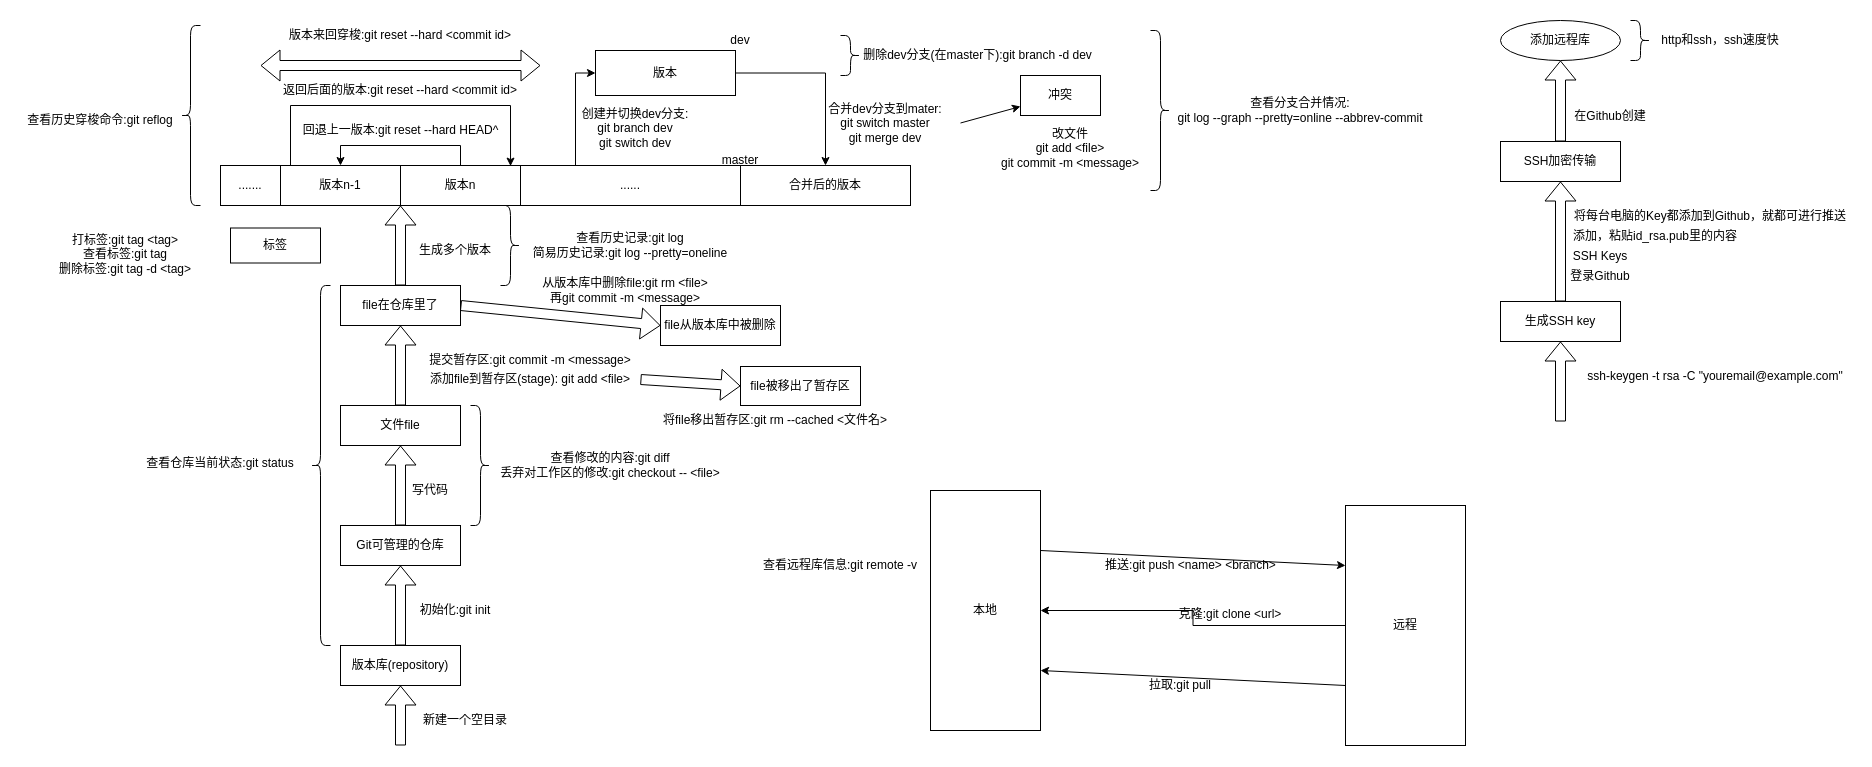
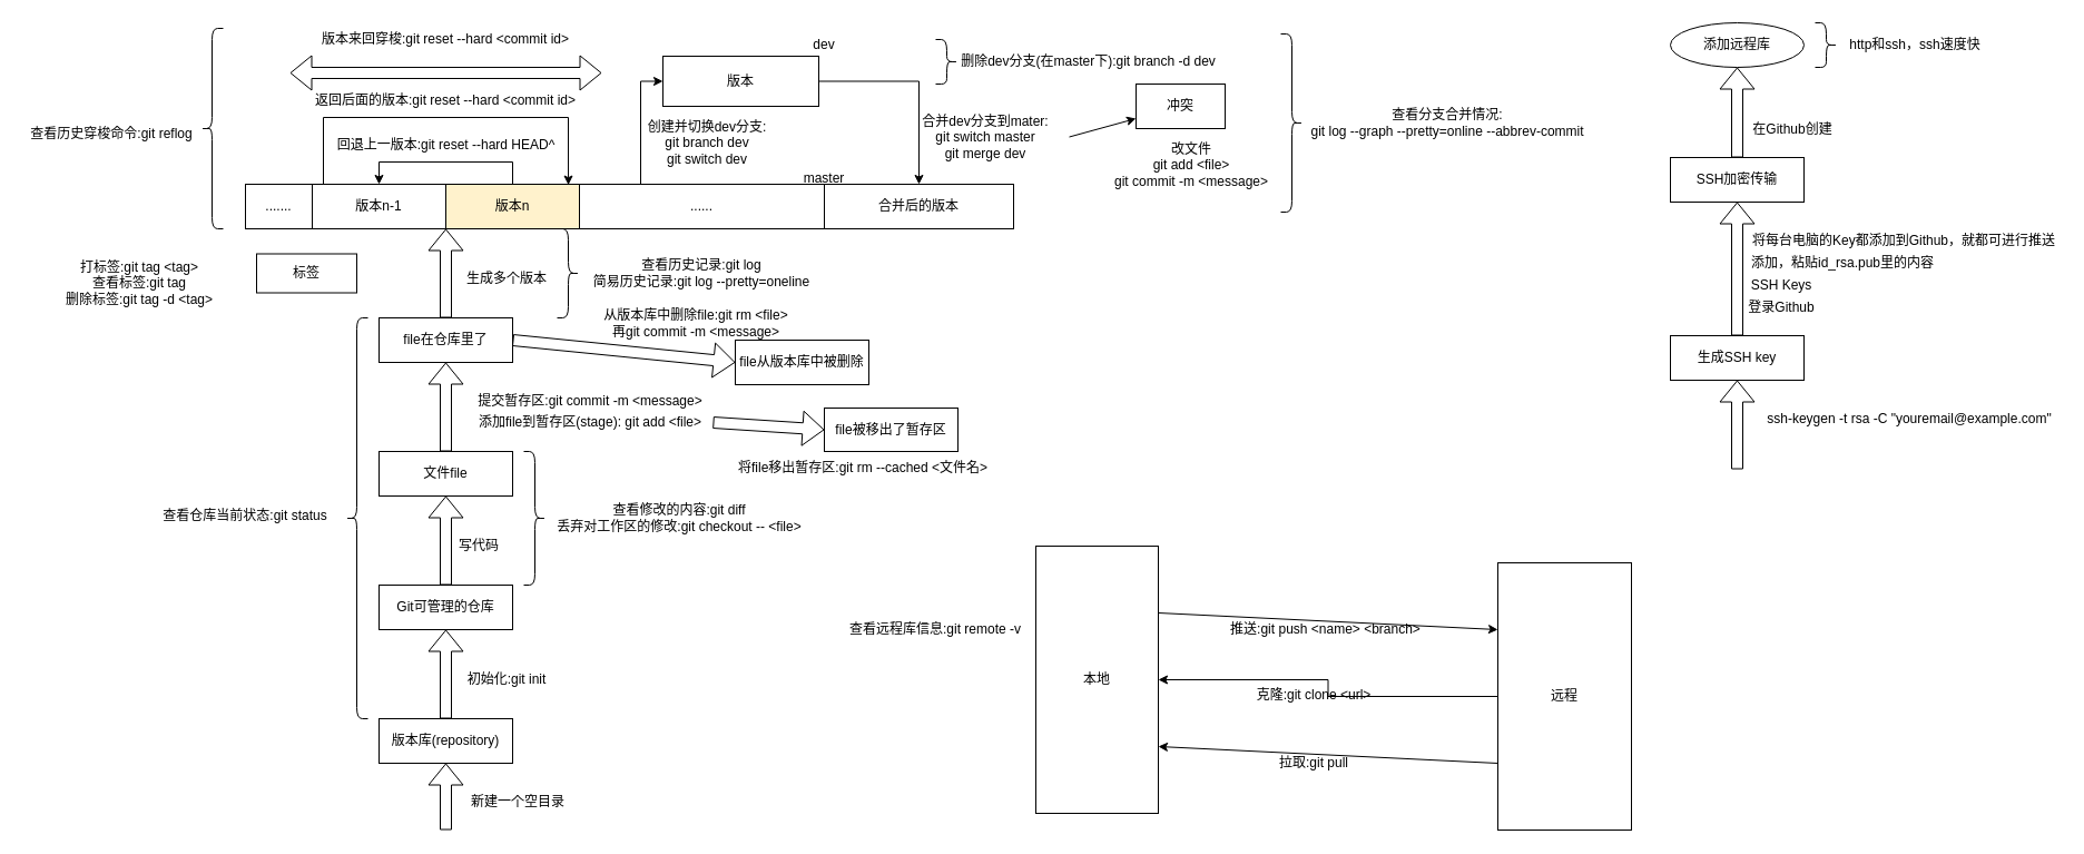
  <mxCell id="0" />
  <mxCell id="1" parent="0" />
  <mxCell id="2" style="edgeStyle=none;rounded=0;orthogonalLoop=1;jettySize=auto;html=1;entryX=0;entryY=0.25;entryDx=0;entryDy=0;exitX=1;exitY=0.25;exitDx=0;exitDy=0;" edge="1" parent="1" source="3" target="6"><mxGeometry relative="1" as="geometry" /></mxCell>
  <mxCell id="3" value="本地" style="rounded=0;whiteSpace=wrap;html=1;" vertex="1" parent="1"><mxGeometry x="930" y="490" width="110" height="240" as="geometry" /></mxCell>
  <mxCell id="4" style="edgeStyle=orthogonalEdgeStyle;rounded=0;orthogonalLoop=1;jettySize=auto;html=1;entryX=1;entryY=0.5;entryDx=0;entryDy=0;" edge="1" parent="1" source="6" target="3"><mxGeometry relative="1" as="geometry" /></mxCell>
  <mxCell id="5" style="edgeStyle=none;rounded=0;orthogonalLoop=1;jettySize=auto;html=1;entryX=1;entryY=0.75;entryDx=0;entryDy=0;exitX=0;exitY=0.75;exitDx=0;exitDy=0;" edge="1" parent="1" source="6" target="3"><mxGeometry relative="1" as="geometry" /></mxCell>
  <mxCell id="6" value="远程" style="rounded=0;whiteSpace=wrap;html=1;" vertex="1" parent="1"><mxGeometry x="1345" y="505" width="120" height="240" as="geometry" /></mxCell>
  <mxCell id="7" value="版本库(repository)" style="rounded=0;whiteSpace=wrap;html=1;" vertex="1" parent="1"><mxGeometry x="340" y="645" width="120" height="40" as="geometry" /></mxCell>
  <mxCell id="8" value="" style="shape=flexArrow;endArrow=classic;html=1;rounded=0;entryX=0.5;entryY=1;entryDx=0;entryDy=0;" edge="1" parent="1" target="7"><mxGeometry width="50" height="50" relative="1" as="geometry"><mxPoint x="400" y="745" as="sourcePoint" /><mxPoint x="450" y="465" as="targetPoint" /></mxGeometry></mxCell>
  <mxCell id="9" value="新建一个空目录" style="text;html=1;strokeColor=none;fillColor=none;align=center;verticalAlign=middle;whiteSpace=wrap;rounded=0;" vertex="1" parent="1"><mxGeometry x="420" y="705" width="90" height="30" as="geometry" /></mxCell>
  <mxCell id="10" value="Git可管理的仓库" style="rounded=0;whiteSpace=wrap;html=1;" vertex="1" parent="1"><mxGeometry x="340" y="525" width="120" height="40" as="geometry" /></mxCell>
  <mxCell id="11" value="" style="shape=flexArrow;endArrow=classic;html=1;rounded=0;exitX=0.5;exitY=0;exitDx=0;exitDy=0;entryX=0.5;entryY=1;entryDx=0;entryDy=0;" edge="1" parent="1" source="7" target="10"><mxGeometry width="50" height="50" relative="1" as="geometry"><mxPoint x="400" y="515" as="sourcePoint" /><mxPoint x="450" y="465" as="targetPoint" /></mxGeometry></mxCell>
  <mxCell id="12" value="初始化:git init" style="text;html=1;strokeColor=none;fillColor=none;align=center;verticalAlign=middle;whiteSpace=wrap;rounded=0;" vertex="1" parent="1"><mxGeometry x="410" y="595" width="90" height="30" as="geometry" /></mxCell>
  <mxCell id="13" value="文件file" style="rounded=0;whiteSpace=wrap;html=1;" vertex="1" parent="1"><mxGeometry x="340" y="405" width="120" height="40" as="geometry" /></mxCell>
  <mxCell id="14" value="" style="shape=flexArrow;endArrow=classic;html=1;rounded=0;exitX=0.5;exitY=0;exitDx=0;exitDy=0;entryX=0.5;entryY=1;entryDx=0;entryDy=0;" edge="1" parent="1" source="10" target="13"><mxGeometry width="50" height="50" relative="1" as="geometry"><mxPoint x="410" y="485" as="sourcePoint" /><mxPoint x="460" y="435" as="targetPoint" /></mxGeometry></mxCell>
  <mxCell id="15" value="写代码" style="text;html=1;strokeColor=none;fillColor=none;align=center;verticalAlign=middle;whiteSpace=wrap;rounded=0;" vertex="1" parent="1"><mxGeometry x="400" y="475" width="60" height="30" as="geometry" /></mxCell>
  <mxCell id="16" value="file在仓库里了" style="rounded=0;whiteSpace=wrap;html=1;" vertex="1" parent="1"><mxGeometry x="340" y="285" width="120" height="40" as="geometry" /></mxCell>
  <mxCell id="17" value="" style="shape=flexArrow;endArrow=classic;html=1;rounded=0;exitX=0.5;exitY=0;exitDx=0;exitDy=0;entryX=0.5;entryY=1;entryDx=0;entryDy=0;" edge="1" parent="1" source="13" target="16"><mxGeometry width="50" height="50" relative="1" as="geometry"><mxPoint x="470" y="465" as="sourcePoint" /><mxPoint x="520" y="415" as="targetPoint" /></mxGeometry></mxCell>
  <mxCell id="18" value="添加file到暂存区(stage): git add &amp;lt;file&amp;gt;" style="text;html=1;strokeColor=none;fillColor=none;align=center;verticalAlign=middle;whiteSpace=wrap;rounded=0;" vertex="1" parent="1"><mxGeometry x="420" y="364" width="220" height="30" as="geometry" /></mxCell>
  <mxCell id="19" value="提交暂存区:git commit -m &amp;lt;message&amp;gt;" style="text;html=1;strokeColor=none;fillColor=none;align=center;verticalAlign=middle;whiteSpace=wrap;rounded=0;" vertex="1" parent="1"><mxGeometry x="420" y="345" width="220" height="30" as="geometry" /></mxCell>
  <mxCell id="20" value="" style="shape=curlyBracket;whiteSpace=wrap;html=1;rounded=1;" vertex="1" parent="1"><mxGeometry x="310" y="285" width="20" height="360" as="geometry" /></mxCell>
  <mxCell id="21" value="查看仓库当前状态:git status&lt;br&gt;" style="text;html=1;strokeColor=none;fillColor=none;align=center;verticalAlign=middle;whiteSpace=wrap;rounded=0;" vertex="1" parent="1"><mxGeometry x="140" y="450" width="160" height="25" as="geometry" /></mxCell>
  <mxCell id="22" value="" style="shape=curlyBracket;whiteSpace=wrap;html=1;rounded=1;flipH=1;" vertex="1" parent="1"><mxGeometry x="470" y="405" width="20" height="120" as="geometry" /></mxCell>
  <mxCell id="23" value="查看修改的内容:git diff&lt;br&gt;丢弃对工作区的修改:git checkout -- &amp;lt;file&amp;gt;" style="text;html=1;strokeColor=none;fillColor=none;align=center;verticalAlign=middle;whiteSpace=wrap;rounded=0;" vertex="1" parent="1"><mxGeometry x="490" y="450" width="240" height="30" as="geometry" /></mxCell>
  <mxCell id="24" style="edgeStyle=orthogonalEdgeStyle;rounded=0;orthogonalLoop=1;jettySize=auto;html=1;entryX=0.917;entryY=0.015;entryDx=0;entryDy=0;entryPerimeter=0;" edge="1" parent="1" source="25" target="29"><mxGeometry relative="1" as="geometry"><Array as="points"><mxPoint x="290" y="105" /><mxPoint x="510" y="105" /></Array></mxGeometry></mxCell>
  <mxCell id="25" value="版本n-1" style="rounded=0;whiteSpace=wrap;html=1;" vertex="1" parent="1"><mxGeometry x="280" y="165" width="120" height="40" as="geometry" /></mxCell>
  <mxCell id="26" value="" style="shape=flexArrow;endArrow=classic;html=1;rounded=0;exitX=0.5;exitY=0;exitDx=0;exitDy=0;" edge="1" parent="1" source="16"><mxGeometry width="50" height="50" relative="1" as="geometry"><mxPoint x="490" y="245" as="sourcePoint" /><mxPoint x="400" y="205" as="targetPoint" /></mxGeometry></mxCell>
  <mxCell id="27" value="生成多个版本" style="text;html=1;strokeColor=none;fillColor=none;align=center;verticalAlign=middle;whiteSpace=wrap;rounded=0;" vertex="1" parent="1"><mxGeometry x="405" y="235" width="100" height="30" as="geometry" /></mxCell>
  <mxCell id="28" style="edgeStyle=orthogonalEdgeStyle;rounded=0;orthogonalLoop=1;jettySize=auto;html=1;entryX=0.5;entryY=0;entryDx=0;entryDy=0;" edge="1" parent="1" source="29" target="25"><mxGeometry relative="1" as="geometry" /></mxCell>
- <mxCell id="29" value="版本n" style="rounded=0;whiteSpace=wrap;html=1;" vertex="1" parent="1"><mxGeometry x="400" y="165" width="120" height="40" as="geometry" /></mxCell>
+ <mxCell id="29" value="版本n" style="rounded=0;whiteSpace=wrap;html=1;fillColor=#fff2cc;" vertex="1" parent="1"><mxGeometry x="400" y="165" width="120" height="40" as="geometry" /></mxCell>
  <mxCell id="30" style="edgeStyle=orthogonalEdgeStyle;rounded=0;orthogonalLoop=1;jettySize=auto;html=1;entryX=0;entryY=0.5;entryDx=0;entryDy=0;" edge="1" parent="1" source="31" target="63"><mxGeometry relative="1" as="geometry"><Array as="points"><mxPoint x="575" y="72" /></Array></mxGeometry></mxCell>
  <mxCell id="31" value="......" style="rounded=0;whiteSpace=wrap;html=1;" vertex="1" parent="1"><mxGeometry x="520" y="165" width="220" height="40" as="geometry" /></mxCell>
  <mxCell id="32" value="......." style="rounded=0;whiteSpace=wrap;html=1;" vertex="1" parent="1"><mxGeometry x="220" y="165" width="60" height="40" as="geometry" /></mxCell>
  <mxCell id="33" value="" style="shape=curlyBracket;whiteSpace=wrap;html=1;rounded=1;flipH=1;" vertex="1" parent="1"><mxGeometry x="500" y="205" width="20" height="80" as="geometry" /></mxCell>
  <mxCell id="34" value="查看历史记录:git log&lt;br&gt;简易历史记录:git log --pretty=oneline" style="text;html=1;strokeColor=none;fillColor=none;align=center;verticalAlign=middle;whiteSpace=wrap;rounded=0;" vertex="1" parent="1"><mxGeometry x="520" y="230" width="220" height="30" as="geometry" /></mxCell>
  <mxCell id="35" value="回退上一版本:git reset --hard HEAD^" style="text;html=1;strokeColor=none;fillColor=none;align=center;verticalAlign=middle;whiteSpace=wrap;rounded=0;" vertex="1" parent="1"><mxGeometry x="292.5" y="115" width="215" height="30" as="geometry" /></mxCell>
  <mxCell id="36" value="返回后面的版本:git reset --hard &amp;lt;commit id&amp;gt;" style="text;html=1;strokeColor=none;fillColor=none;align=center;verticalAlign=middle;whiteSpace=wrap;rounded=0;" vertex="1" parent="1"><mxGeometry x="280" y="75" width="240" height="30" as="geometry" /></mxCell>
  <mxCell id="37" value="" style="shape=curlyBracket;whiteSpace=wrap;html=1;rounded=1;" vertex="1" parent="1"><mxGeometry x="180" y="25" width="20" height="180" as="geometry" /></mxCell>
  <mxCell id="38" value="查看历史穿梭命令:git reflog" style="text;html=1;strokeColor=none;fillColor=none;align=center;verticalAlign=middle;whiteSpace=wrap;rounded=0;" vertex="1" parent="1"><mxGeometry x="20" y="105" width="160" height="30" as="geometry" /></mxCell>
  <mxCell id="39" value="" style="shape=flexArrow;endArrow=classic;html=1;rounded=0;exitX=1;exitY=0.5;exitDx=0;exitDy=0;entryX=0;entryY=0.5;entryDx=0;entryDy=0;" edge="1" parent="1" source="18" target="41"><mxGeometry width="50" height="50" relative="1" as="geometry"><mxPoint x="620" y="415" as="sourcePoint" /><mxPoint x="740" y="379" as="targetPoint" /></mxGeometry></mxCell>
  <mxCell id="40" value="将file移出暂存区:git rm --cached &amp;lt;文件名&amp;gt;" style="text;html=1;strokeColor=none;fillColor=none;align=center;verticalAlign=middle;whiteSpace=wrap;rounded=0;" vertex="1" parent="1"><mxGeometry x="660" y="405" width="230" height="30" as="geometry" /></mxCell>
  <mxCell id="41" value="file被移出了暂存区" style="rounded=0;whiteSpace=wrap;html=1;" vertex="1" parent="1"><mxGeometry x="740" y="366" width="120" height="39" as="geometry" /></mxCell>
  <mxCell id="42" value="" style="shape=flexArrow;endArrow=classic;startArrow=classic;html=1;rounded=0;" edge="1" parent="1"><mxGeometry width="100" height="100" relative="1" as="geometry"><mxPoint x="260" y="65" as="sourcePoint" /><mxPoint x="540" y="65" as="targetPoint" /></mxGeometry></mxCell>
  <mxCell id="43" value="版本来回穿梭:git reset --hard &amp;lt;commit id&amp;gt;" style="text;html=1;strokeColor=none;fillColor=none;align=center;verticalAlign=middle;whiteSpace=wrap;rounded=0;" vertex="1" parent="1"><mxGeometry x="280" y="20" width="240" height="30" as="geometry" /></mxCell>
  <mxCell id="44" value="" style="shape=flexArrow;endArrow=classic;html=1;rounded=0;exitX=1;exitY=0.5;exitDx=0;exitDy=0;" edge="1" parent="1" source="16"><mxGeometry width="50" height="50" relative="1" as="geometry"><mxPoint x="500" y="405" as="sourcePoint" /><mxPoint x="660" y="325" as="targetPoint" /></mxGeometry></mxCell>
  <mxCell id="45" value="从版本库中删除file:git rm &amp;lt;file&amp;gt;&lt;br&gt;再git commit -m &amp;lt;message&amp;gt;" style="text;html=1;strokeColor=none;fillColor=none;align=center;verticalAlign=middle;whiteSpace=wrap;rounded=0;" vertex="1" parent="1"><mxGeometry x="500" y="275" width="250" height="30" as="geometry" /></mxCell>
  <mxCell id="46" value="file从版本库中被删除" style="rounded=0;whiteSpace=wrap;html=1;" vertex="1" parent="1"><mxGeometry x="660" y="305" width="120" height="40" as="geometry" /></mxCell>
  <mxCell id="47" value="" style="shape=flexArrow;endArrow=classic;html=1;rounded=0;entryX=0.5;entryY=1;entryDx=0;entryDy=0;" edge="1" parent="1" target="48"><mxGeometry width="50" height="50" relative="1" as="geometry"><mxPoint x="1560" y="421" as="sourcePoint" /><mxPoint x="1560" y="341" as="targetPoint" /></mxGeometry></mxCell>
  <mxCell id="48" value="生成SSH key" style="rounded=0;whiteSpace=wrap;html=1;" vertex="1" parent="1"><mxGeometry x="1500" y="301" width="120" height="40" as="geometry" /></mxCell>
  <mxCell id="49" value="ssh-keygen -t rsa -C &quot;youremail@example.com&quot;" style="text;html=1;strokeColor=none;fillColor=none;align=center;verticalAlign=middle;whiteSpace=wrap;rounded=0;" vertex="1" parent="1"><mxGeometry x="1580" y="361" width="270" height="30" as="geometry" /></mxCell>
  <mxCell id="50" value="" style="shape=flexArrow;endArrow=classic;html=1;rounded=0;exitX=0.5;exitY=0;exitDx=0;exitDy=0;entryX=0.5;entryY=1;entryDx=0;entryDy=0;" edge="1" parent="1" source="48" target="51"><mxGeometry width="50" height="50" relative="1" as="geometry"><mxPoint x="1600" y="151" as="sourcePoint" /><mxPoint x="1560" y="191" as="targetPoint" /></mxGeometry></mxCell>
  <mxCell id="51" value="SSH加密传输" style="rounded=0;whiteSpace=wrap;html=1;" vertex="1" parent="1"><mxGeometry x="1500" y="141" width="120" height="40" as="geometry" /></mxCell>
  <mxCell id="52" value="登录Github" style="text;html=1;strokeColor=none;fillColor=none;align=center;verticalAlign=middle;whiteSpace=wrap;rounded=0;" vertex="1" parent="1"><mxGeometry x="1560" y="261" width="80" height="30" as="geometry" /></mxCell>
  <mxCell id="53" value="SSH Keys" style="text;html=1;strokeColor=none;fillColor=none;align=center;verticalAlign=middle;whiteSpace=wrap;rounded=0;" vertex="1" parent="1"><mxGeometry x="1570" y="241" width="60" height="30" as="geometry" /></mxCell>
  <mxCell id="54" value="添加，粘贴id_rsa.pub里的内容" style="text;html=1;strokeColor=none;fillColor=none;align=center;verticalAlign=middle;whiteSpace=wrap;rounded=0;" vertex="1" parent="1"><mxGeometry x="1570" y="221" width="170" height="30" as="geometry" /></mxCell>
  <mxCell id="55" value="将每台电脑的Key都添加到Github，就都可进行推送" style="text;html=1;strokeColor=none;fillColor=none;align=center;verticalAlign=middle;whiteSpace=wrap;rounded=0;" vertex="1" parent="1"><mxGeometry x="1570" y="201" width="280" height="30" as="geometry" /></mxCell>
  <mxCell id="56" value="添加远程库" style="ellipse;whiteSpace=wrap;html=1;" vertex="1" parent="1"><mxGeometry x="1500" y="20" width="120" height="40" as="geometry" /></mxCell>
  <mxCell id="57" value="" style="shape=flexArrow;endArrow=classic;html=1;rounded=0;exitX=0.5;exitY=0;exitDx=0;exitDy=0;entryX=0.5;entryY=1;entryDx=0;entryDy=0;" edge="1" parent="1" source="51" target="56"><mxGeometry width="50" height="50" relative="1" as="geometry"><mxPoint x="1380" y="111" as="sourcePoint" /><mxPoint x="1430" y="61" as="targetPoint" /></mxGeometry></mxCell>
  <mxCell id="58" value="在Github创建" style="text;html=1;strokeColor=none;fillColor=none;align=center;verticalAlign=middle;whiteSpace=wrap;rounded=0;" vertex="1" parent="1"><mxGeometry x="1550" y="101" width="120" height="30" as="geometry" /></mxCell>
  <mxCell id="59" value="" style="shape=curlyBracket;whiteSpace=wrap;html=1;rounded=1;flipH=1;" vertex="1" parent="1"><mxGeometry x="1630" y="20" width="20" height="40" as="geometry" /></mxCell>
  <mxCell id="60" value="http和ssh，ssh速度快" style="text;html=1;strokeColor=none;fillColor=none;align=center;verticalAlign=middle;whiteSpace=wrap;rounded=0;" vertex="1" parent="1"><mxGeometry x="1660" y="25" width="120" height="30" as="geometry" /></mxCell>
- <mxCell id="61" value="克隆:git clone &amp;lt;url&amp;gt;" style="text;html=1;strokeColor=none;fillColor=none;align=center;verticalAlign=middle;whiteSpace=wrap;rounded=0;" vertex="1" parent="1"><mxGeometry x="1150" y="599" width="160" height="30" as="geometry" /></mxCell>
+ <mxCell id="61" value="克隆:git clone &amp;lt;url&amp;gt;" style="text;html=1;strokeColor=none;fillColor=none;align=center;verticalAlign=middle;whiteSpace=wrap;rounded=0;" vertex="1" parent="1"><mxGeometry x="1100" y="609" width="160" height="30" as="geometry" /></mxCell>
  <mxCell id="62" style="edgeStyle=orthogonalEdgeStyle;rounded=0;orthogonalLoop=1;jettySize=auto;html=1;entryX=0.5;entryY=0;entryDx=0;entryDy=0;" edge="1" parent="1" source="63" target="67"><mxGeometry relative="1" as="geometry" /></mxCell>
  <mxCell id="63" value="版本" style="rounded=0;whiteSpace=wrap;html=1;" vertex="1" parent="1"><mxGeometry x="595" y="50" width="140" height="45" as="geometry" /></mxCell>
  <mxCell id="64" value="master" style="text;html=1;strokeColor=none;fillColor=none;align=center;verticalAlign=middle;whiteSpace=wrap;rounded=0;" vertex="1" parent="1"><mxGeometry x="710" y="145" width="60" height="30" as="geometry" /></mxCell>
  <mxCell id="65" value="创建并切换dev分支:&lt;br&gt;git branch dev&lt;br&gt;git switch dev" style="text;html=1;strokeColor=none;fillColor=none;align=center;verticalAlign=middle;whiteSpace=wrap;rounded=0;" vertex="1" parent="1"><mxGeometry x="580" y="105" width="110" height="45" as="geometry" /></mxCell>
  <mxCell id="66" value="dev" style="text;html=1;strokeColor=none;fillColor=none;align=center;verticalAlign=middle;whiteSpace=wrap;rounded=0;" vertex="1" parent="1"><mxGeometry x="710" y="25" width="60" height="30" as="geometry" /></mxCell>
  <mxCell id="67" value="合并后的版本" style="rounded=0;whiteSpace=wrap;html=1;" vertex="1" parent="1"><mxGeometry x="740" y="165" width="170" height="40" as="geometry" /></mxCell>
  <mxCell id="68" value="合并dev分支到mater:&lt;br&gt;git switch master&lt;br&gt;git merge dev" style="text;html=1;strokeColor=none;fillColor=none;align=center;verticalAlign=middle;whiteSpace=wrap;rounded=0;" vertex="1" parent="1"><mxGeometry x="810" y="95" width="150" height="55" as="geometry" /></mxCell>
  <mxCell id="69" value="" style="shape=curlyBracket;whiteSpace=wrap;html=1;rounded=1;flipH=1;size=0.5;" vertex="1" parent="1"><mxGeometry x="840" y="35" width="20" height="40" as="geometry" /></mxCell>
  <mxCell id="70" value="删除dev分支(在master下):git branch -d dev" style="text;html=1;strokeColor=none;fillColor=none;align=center;verticalAlign=middle;whiteSpace=wrap;rounded=0;" vertex="1" parent="1"><mxGeometry x="860" y="40" width="235" height="30" as="geometry" /></mxCell>
  <mxCell id="71" value="" style="endArrow=classic;html=1;rounded=0;exitX=1;exitY=0.5;exitDx=0;exitDy=0;" edge="1" parent="1" source="68" target="72"><mxGeometry width="50" height="50" relative="1" as="geometry"><mxPoint x="820" y="290" as="sourcePoint" /><mxPoint x="1030" y="123" as="targetPoint" /></mxGeometry></mxCell>
  <mxCell id="72" value="冲突" style="rounded=0;whiteSpace=wrap;html=1;" vertex="1" parent="1"><mxGeometry x="1020" y="75" width="80" height="40" as="geometry" /></mxCell>
  <mxCell id="73" value="改文件&lt;br&gt;git add &amp;lt;file&amp;gt;&lt;br&gt;git commit -m &amp;lt;message&amp;gt;" style="text;html=1;strokeColor=none;fillColor=none;align=center;verticalAlign=middle;whiteSpace=wrap;rounded=0;" vertex="1" parent="1"><mxGeometry x="990" y="120" width="160" height="55" as="geometry" /></mxCell>
  <mxCell id="74" value="" style="shape=curlyBracket;whiteSpace=wrap;html=1;rounded=1;flipH=1;" vertex="1" parent="1"><mxGeometry x="1150" y="30" width="20" height="160" as="geometry" /></mxCell>
  <mxCell id="75" value="查看分支合并情况:&lt;br&gt;git log --graph --pretty=online --abbrev-commit" style="text;html=1;strokeColor=none;fillColor=none;align=center;verticalAlign=middle;whiteSpace=wrap;rounded=0;" vertex="1" parent="1"><mxGeometry x="1170" y="95" width="260" height="30" as="geometry" /></mxCell>
  <mxCell id="76" value="推送:git push &amp;lt;name&amp;gt; &amp;lt;branch&amp;gt;" style="text;html=1;strokeColor=none;fillColor=none;align=center;verticalAlign=middle;whiteSpace=wrap;rounded=0;" vertex="1" parent="1"><mxGeometry x="1095" y="550" width="191" height="30" as="geometry" /></mxCell>
  <mxCell id="77" value="拉取:git pull" style="text;html=1;strokeColor=none;fillColor=none;align=center;verticalAlign=middle;whiteSpace=wrap;rounded=0;" vertex="1" parent="1"><mxGeometry x="1100" y="670" width="160" height="30" as="geometry" /></mxCell>
  <mxCell id="78" value="查看远程库信息:git remote -v" style="text;html=1;strokeColor=none;fillColor=none;align=center;verticalAlign=middle;whiteSpace=wrap;rounded=0;" vertex="1" parent="1"><mxGeometry x="750" y="550" width="180" height="30" as="geometry" /></mxCell>
  <mxCell id="79" value="标签" style="rounded=0;whiteSpace=wrap;html=1;" vertex="1" parent="1"><mxGeometry x="230" y="227.5" width="90" height="35" as="geometry" /></mxCell>
  <mxCell id="80" value="打标签:git tag &amp;lt;tag&amp;gt;&lt;br&gt;查看标签:git tag&lt;br&gt;删除标签:git tag -d &amp;lt;tag&amp;gt;&lt;br&gt;" style="text;html=1;strokeColor=none;fillColor=none;align=center;verticalAlign=middle;whiteSpace=wrap;rounded=0;" vertex="1" parent="1"><mxGeometry x="40" y="227.5" width="170" height="52.5" as="geometry" /></mxCell>
